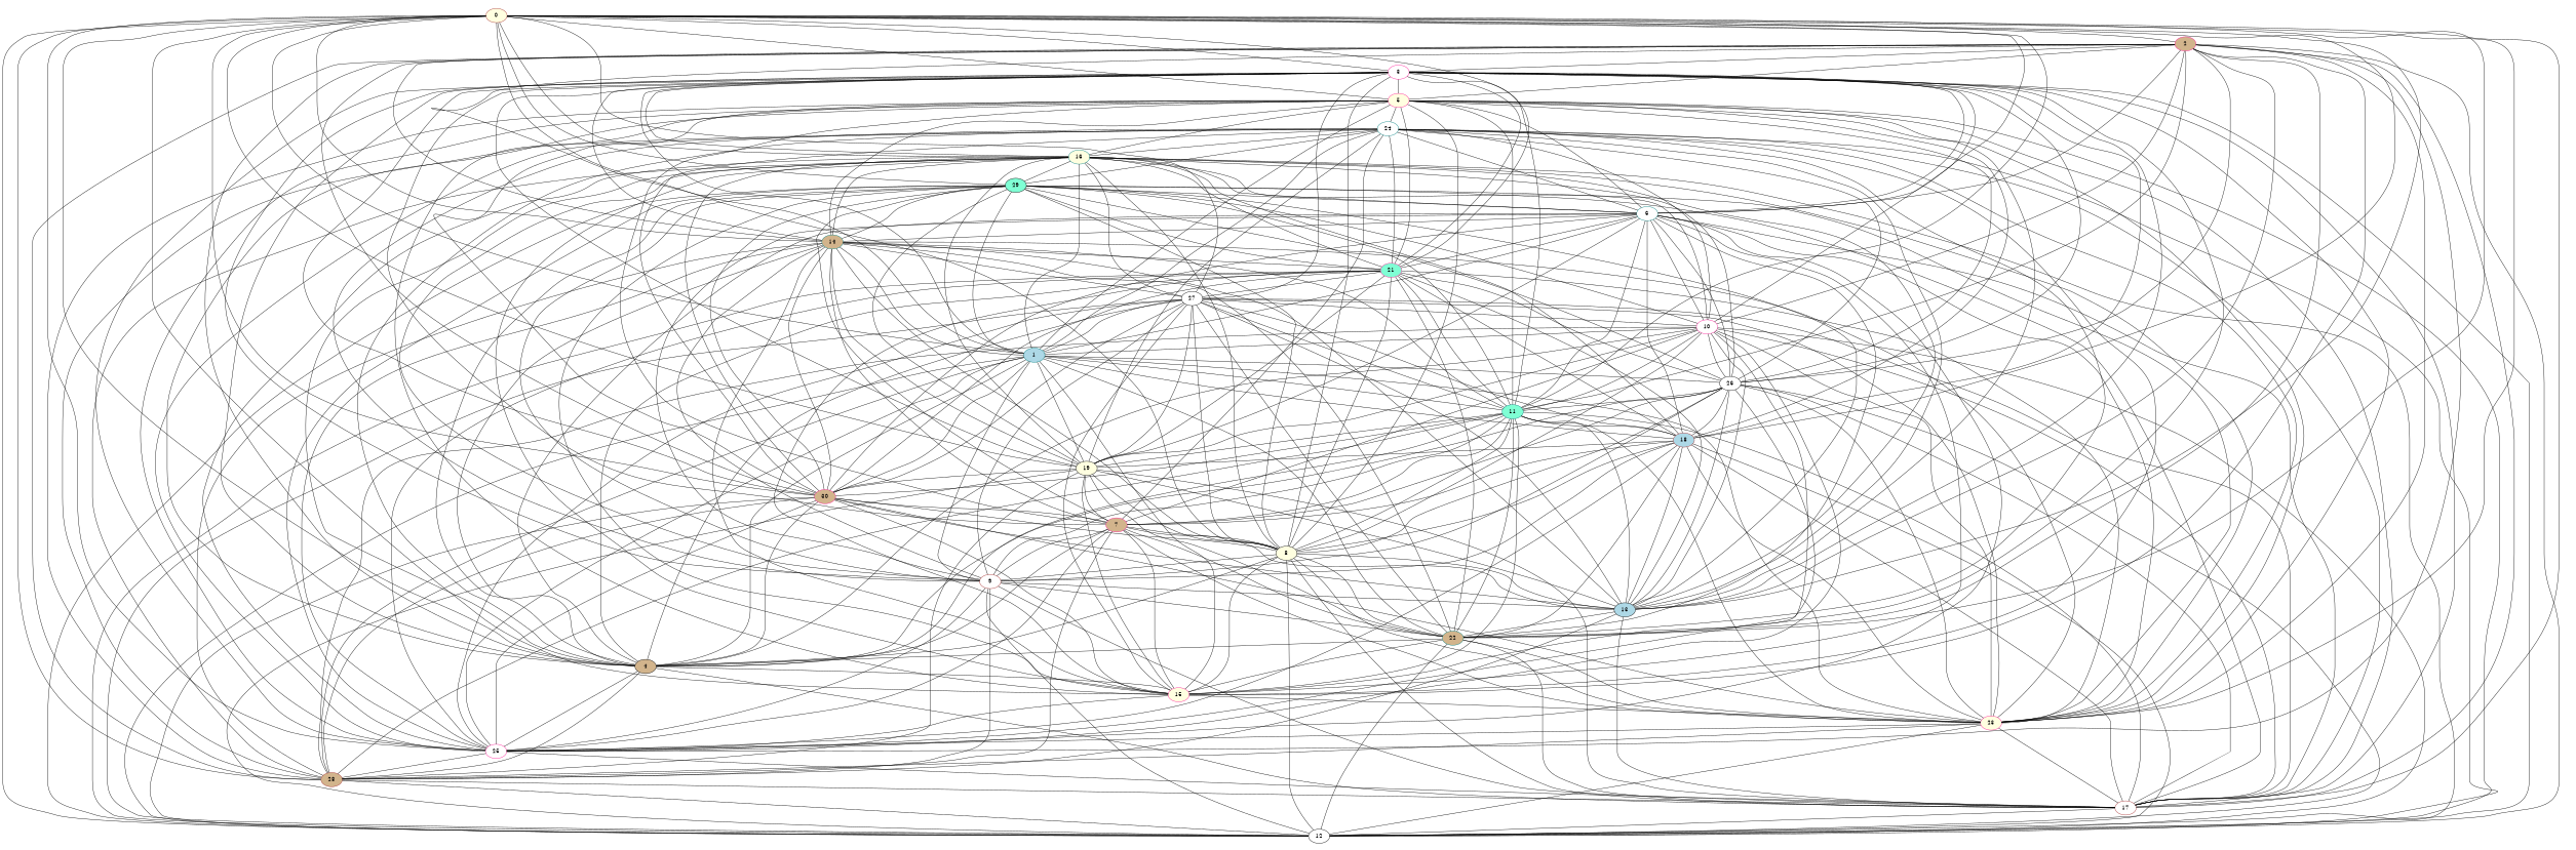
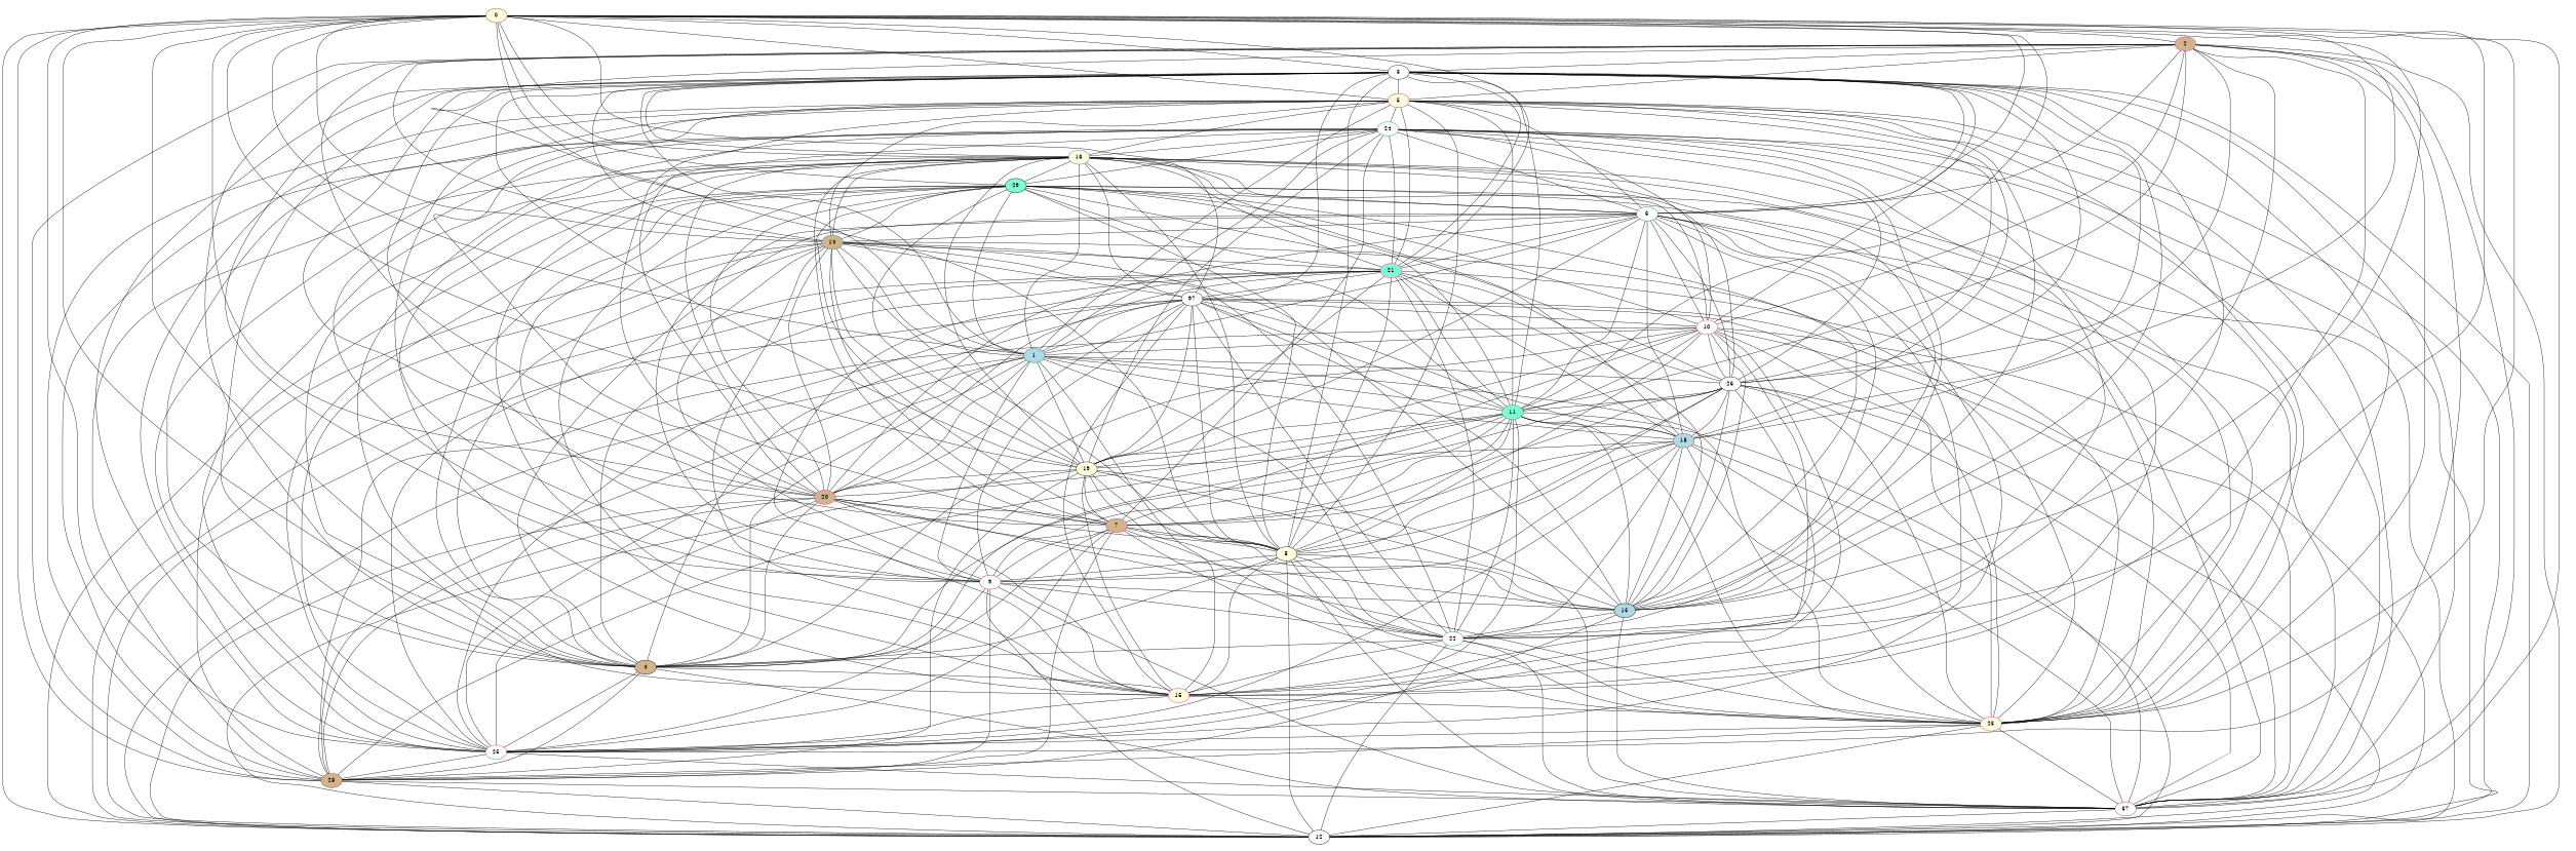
  graph {
    node [color=black fillcolor=white style=filled]
    0 [color=brown fillcolor=lightyellow]
    2 [color=deeppink fillcolor=tan]
-   3 [color=deeppink]
-   5 [color=deeppink fillcolor=lightyellow]
+   3
+   5 [color=brown fillcolor=lightyellow]
    8 [fillcolor=lightyellow]
    11 [color=teal fillcolor=aquamarine]
    12
    16 [color=teal fillcolor=lightyellow]
-   17 [color=brown]
+   17 [color=brown label=67]
    18 [color=brown fillcolor=lightblue]
    19 [fillcolor=lightyellow]
-   20 [color=deeppink fillcolor=tan label=30]
+   20 [color=deeppink fillcolor=tan]
    23 [color=deeppink fillcolor=lightyellow]
    25 [color=deeppink]
    28 [color=brown fillcolor=tan]
    4 [fillcolor=tan]
    15 [color=deeppink fillcolor=lightyellow]
    26
    6 [color=teal]
-   22 [color=teal fillcolor=tan]
-   27
+   22 [color=teal]
+   27 [label=97]
    7 [color=deeppink fillcolor=tan]
    9 [color=brown]
    10 [color=deeppink]
    13 [fillcolor=lightblue]
    21 [color=deeppink fillcolor=aquamarine]
    1 [color=teal fillcolor=lightblue]
    24 [color=teal]
    14 [color=teal fillcolor=tan]
    29 [fillcolor=aquamarine]
    0 -- 2
    0 -- 3
    0 -- 5
    0 -- 8
    0 -- 11
    0 -- 12
    0 -- 16
    0 -- 17
    0 -- 18
    0 -- 19
    0 -- 20
    0 -- 23
    0 -- 25
    0 -- 28
    2 -- 3
    2 -- 11
    2 -- 12
    2 -- 17
    2 -- 28
    2 -- 4
    2 -- 15
    2 -- 26
    2 -- 6
-   2 -- 22
    3 -- 5
    3 -- 8
    3 -- 11
    3 -- 12
    3 -- 17
    3 -- 18
    3 -- 19
    3 -- 23
    3 -- 25
    3 -- 26
    3 -- 22
    3 -- 27
    3 -- 7
    3 -- 9
    3 -- 10
    3 -- 13
    3 -- 21
    5 -- 2
    5 -- 8
    5 -- 11
    5 -- 16
    5 -- 17
    5 -- 18
    5 -- 23
    5 -- 25
    5 -- 28
    5 -- 15
    5 -- 26
    5 -- 6
    5 -- 7
    5 -- 13
    5 -- 21
    5 -- 1
    5 -- 24
    8 -- 11
    8 -- 12
    8 -- 16
    8 -- 17
    8 -- 18
    8 -- 19
    8 -- 20
    8 -- 4
    8 -- 15
    8 -- 26
    8 -- 22
    8 -- 27
    8 -- 9
    8 -- 21
    8 -- 14
    11 -- 18
    11 -- 19
    11 -- 20
    11 -- 23
    11 -- 28
    11 -- 15
    11 -- 27
    11 -- 7
    11 -- 13
    11 -- 21
    11 -- 14
    11 -- 29
    12 -- 5
    12 -- 18
    12 -- 19
    12 -- 20
    12 -- 23
    12 -- 22
    12 -- 27
    12 -- 9
    12 -- 10
    12 -- 21
    12 -- 1
    12 -- 24
    12 -- 29
    16 -- 3
    16 -- 12
    16 -- 18
    16 -- 19
    16 -- 20
    16 -- 25
    16 -- 28
    16 -- 4
    16 -- 26
    16 -- 27
    16 -- 21
    16 -- 29
    17 -- 11
    17 -- 12
    17 -- 18
    17 -- 19
    17 -- 26
    17 -- 10
    17 -- 13
    17 -- 24
    18 -- 19
    18 -- 6
    18 -- 22
    18 -- 13
    18 -- 1
    19 -- 20
    19 -- 15
    19 -- 6
    19 -- 22
    19 -- 27
    19 -- 7
    19 -- 10
    19 -- 21
    19 -- 29
    20 -- 2
    20 -- 3
    20 -- 5
    20 -- 23
    20 -- 28
    20 -- 4
    20 -- 15
    20 -- 27
    20 -- 7
    20 -- 1
    20 -- 24
    20 -- 14
    23 -- 2
    23 -- 8
    23 -- 16
    23 -- 17
    23 -- 18
    23 -- 25
    23 -- 10
    23 -- 29
    25 -- 2
    25 -- 17
    25 -- 18
    25 -- 20
    25 -- 28
    25 -- 4
    25 -- 15
    25 -- 27
    25 -- 9
    25 -- 10
    25 -- 29
    28 -- 12
    28 -- 17
    28 -- 19
    28 -- 23
    28 -- 9
    28 -- 24
    4 -- 0
    4 -- 3
    4 -- 5
    4 -- 11
    4 -- 17
    4 -- 28
    4 -- 15
    4 -- 10
    4 -- 21
    4 -- 24
    4 -- 29
    15 -- 0
    15 -- 16
    15 -- 23
    15 -- 6
    15 -- 22
    15 -- 21
    15 -- 24
    26 -- 11
    26 -- 12
    26 -- 18
    26 -- 23
    26 -- 25
    26 -- 4
    26 -- 7
    26 -- 21
    6 -- 0
    6 -- 3
    6 -- 11
    6 -- 16
    6 -- 17
    6 -- 20
    6 -- 23
    6 -- 25
    6 -- 4
    6 -- 26
    6 -- 1
    6 -- 24
    6 -- 14
    22 -- 0
    22 -- 11
    22 -- 17
    22 -- 23
    22 -- 4
    22 -- 6
    22 -- 9
    22 -- 1
    22 -- 24
    22 -- 14
    27 -- 0
    27 -- 17
    27 -- 18
    27 -- 23
    27 -- 4
    27 -- 15
    27 -- 22
    27 -- 10
    7 -- 8
    7 -- 18
    7 -- 23
    7 -- 25
    7 -- 28
    7 -- 4
-   7 -- 15
+   7 -- 16
    7 -- 22
    7 -- 9
    7 -- 10
    7 -- 13
    7 -- 24
    7 -- 14
    7 -- 29
    9 -- 11
    9 -- 16
    9 -- 17
    9 -- 18
    9 -- 26
    9 -- 6
    9 -- 27
    9 -- 13
    9 -- 1
    9 -- 24
    9 -- 14
    9 -- 29
    10 -- 2
    10 -- 8
    10 -- 11
    10 -- 16
    10 -- 28
    10 -- 15
    10 -- 26
    10 -- 6
    10 -- 1
    10 -- 29
    13 -- 0
    13 -- 2
    13 -- 8
    13 -- 16
    13 -- 19
    13 -- 20
    13 -- 28
    13 -- 26
    13 -- 22
    13 -- 27
    13 -- 10
    13 -- 21
    13 -- 24
    13 -- 14
    13 -- 29
    21 -- 0
    21 -- 18
    21 -- 20
    21 -- 23
    21 -- 25
    21 -- 6
    21 -- 22
    21 -- 27
    21 -- 24
    21 -- 29
    1 -- 0
    1 -- 2
    1 -- 3
    1 -- 11
    1 -- 16
    1 -- 19
    1 -- 23
    1 -- 25
    1 -- 28
    1 -- 4
    1 -- 15
    1 -- 26
    1 -- 27
    1 -- 14
    1 -- 29
    24 -- 16
    24 -- 19
    24 -- 23
    24 -- 25
    24 -- 26
    24 -- 10
    24 -- 1
    24 -- 29
    14 -- 0
    14 -- 2
    14 -- 3
    14 -- 5
    14 -- 16
    14 -- 19
    14 -- 23
    14 -- 25
    14 -- 28
    14 -- 4
    14 -- 15
    14 -- 27
    14 -- 21
    14 -- 29
    29 -- 0
    29 -- 8
    29 -- 17
    29 -- 20
    29 -- 15
    29 -- 26
    29 -- 6
  }
